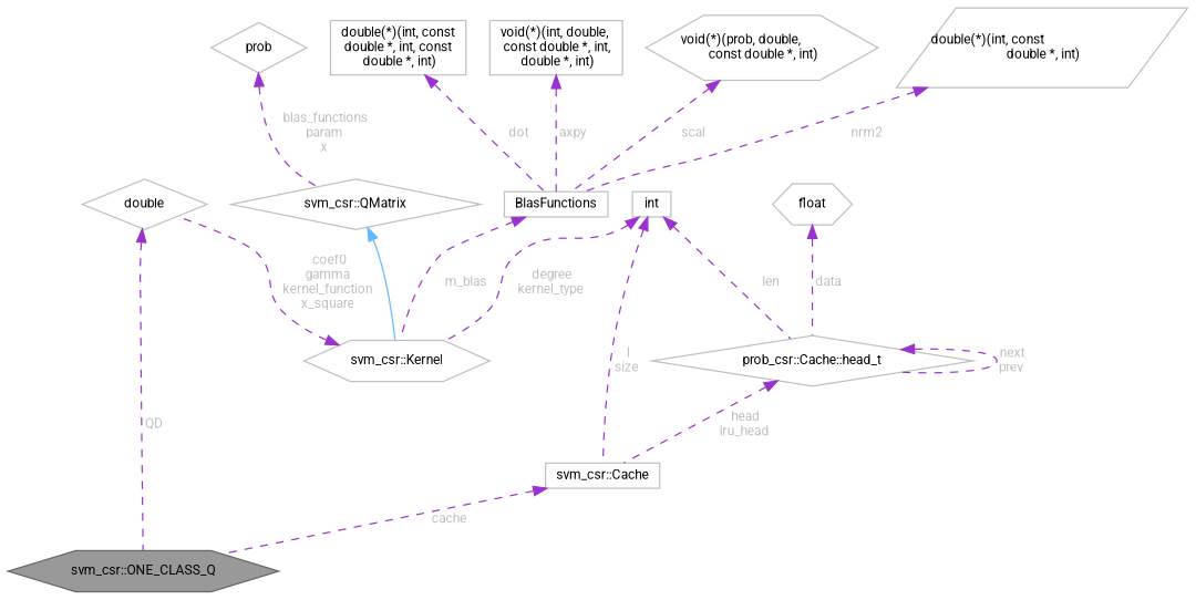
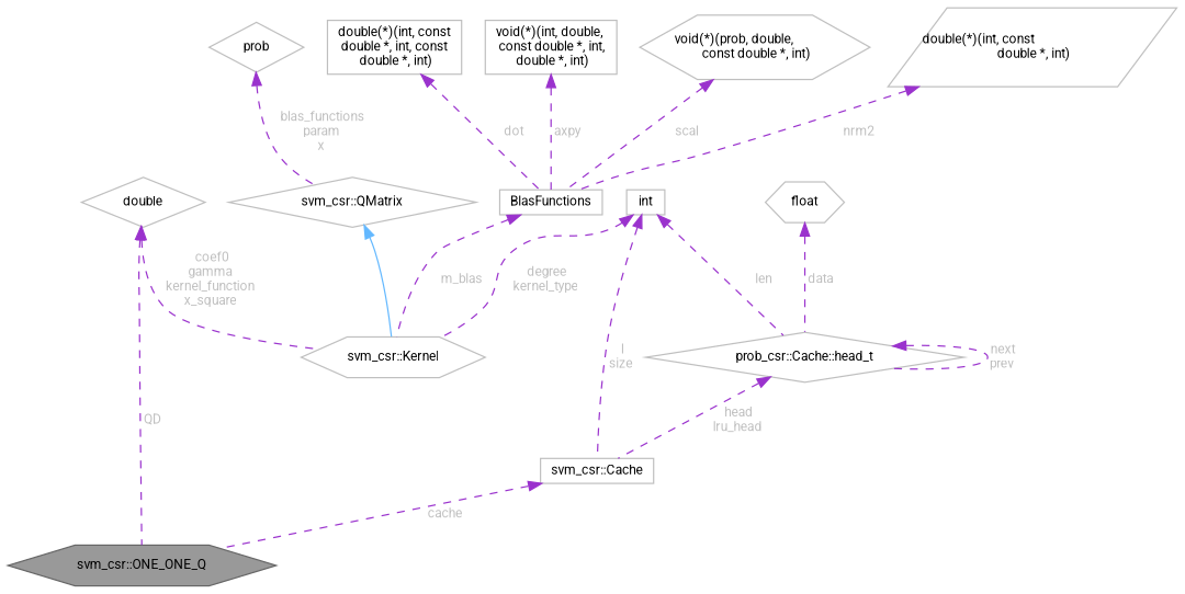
  digraph {
    fontname=Roboto
    rankdir=TB
    node [color=grey75 fillcolor=white fontname=Roboto fontsize=10 shape=box style=filled]
    edge [color=darkorchid3 dir=back fontname=Roboto fontsize=10 labelfontname=Helvetica labelfontsize=10 style=dashed fontcolor=grey]
-   n1 [color=gray40 fillcolor=grey60 fontcolor=black height=0.2 label="svm_csr::ONE_CLASS_Q" shape=hexagon width=0.4]
+   n1 [color=gray40 fillcolor=grey60 fontcolor=black height=0.2 label="svm_csr::ONE_ONE_Q" shape=hexagon width=0.4]
    n2 [height=0.2 label="svm_csr::Kernel" shape=hexagon width=0.4]
    n3 [height=0.2 label="svm_csr::QMatrix" shape=diamond width=0.4]
    n4 [height=0.2 label=double shape=diamond width=0.4]
    n5 [height=0.2 label=BlasFunctions width=0.4]
    n6 [height=0.2 label="double(*)(int, const\l double *, int, const\l double *, int)" width=0.4]
    n7 [height=0.2 label="void(*)(int, double,\l const double *, int,\l double *, int)" width=0.4]
    n8 [height=0.2 label="void(*)(prob, double,\l const double *, int)" shape=hexagon width=0.4]
    n9 [height=0.2 label="double(*)(int, const\l double *, int)" shape=parallelogram width=0.4]
    n10 [height=0.2 label=int width=0.4]
    n11 [height=0.2 label="svm_csr::Cache" width=0.4]
    n12 [height=0.2 label="prob_csr::Cache::head_t" shape=diamond width=0.4]
    n13 [height=0.2 label=prob shape=diamond width=0.4]
    n14 [height=0.2 label=float shape=hexagon width=0.4]
    n3 -> n2 [color=steelblue1 style=solid fontcolor=""]
    n4 -> n1 [label=" QD"]
-   n2 -> n4 [label=" coef0\ngamma\nkernel_function\nx_square"]
+   n4 -> n2 [label=" coef0\ngamma\nkernel_function\nx_square"]
    n5 -> n2 [label=" m_blas"]
    n6 -> n5 [label=" dot"]
    n7 -> n5 [label=" axpy"]
    n8 -> n5 [label=" scal"]
    n9 -> n5 [label=" nrm2"]
    n10 -> n2 [label=" degree\nkernel_type"]
    n10 -> n11 [label=" l\nsize"]
    n10 -> n12 [label=" len"]
    n11 -> n1 [label=" cache"]
    n12 -> n11 [label=" head\nlru_head"]
    n12 -> n12 [label=" next\nprev"]
    n13 -> n3 [label=" blas_functions\nparam\nx"]
    n14 -> n12 [label=" data"]
  }
